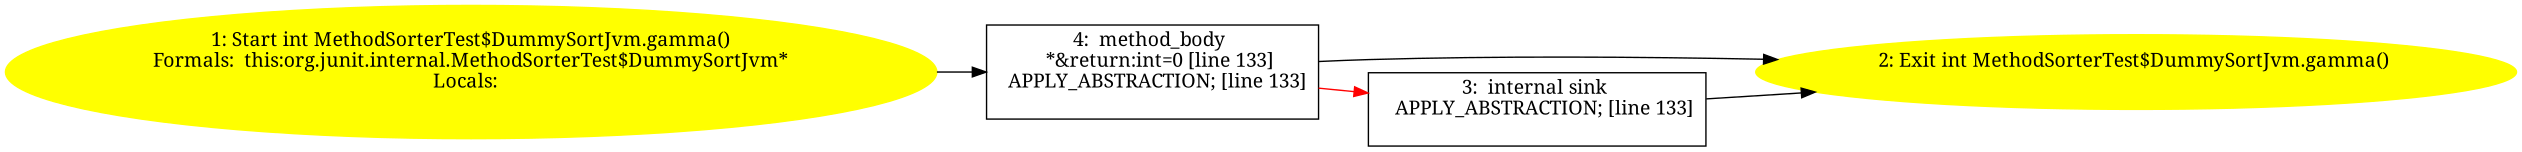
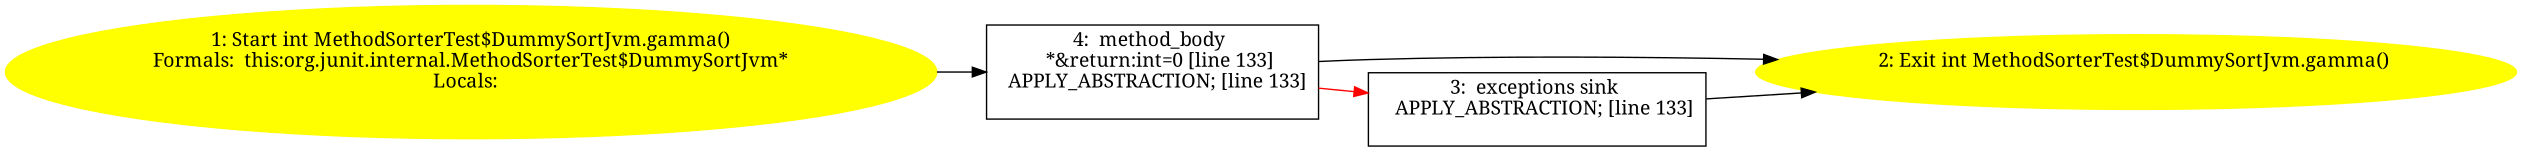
  digraph {
    rankdir=LR
    fontname="Noto Serif"
    node [fontname="Noto Serif"]
    edge [fontname="Noto Serif"]
    n1 [color=yellow label="1: Start int MethodSorterTest$DummySortJvm.gamma()\nFormals:  this:org.junit.internal.MethodSorterTest$DummySortJvm*\nLocals:  \n  " style=filled]
    n2 [label="4:  method_body \n   *&return:int=0 [line 133]\n  APPLY_ABSTRACTION; [line 133]\n " shape=box]
    n3 [color=yellow label="2: Exit int MethodSorterTest$DummySortJvm.gamma() \n  " style=filled]
-   n4 [label="3:  internal sink \n   APPLY_ABSTRACTION; [line 133]\n " shape=box]
+   n4 [label="3:  exceptions sink \n   APPLY_ABSTRACTION; [line 133]\n " shape=box]
    n1 -> n2
    n2 -> n3
    n2 -> n4 [color=red]
    n4 -> n3
  }
